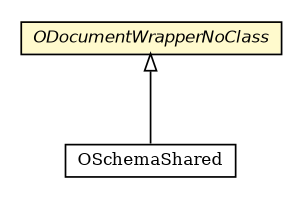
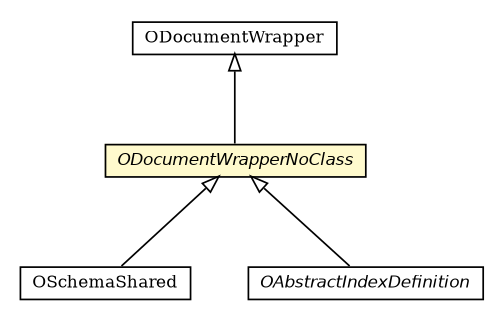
  digraph {
    fontname="DejaVu Serif"
    nodesep=0.25
    ranksep=0.5
    node [fontcolor=black fontname="DejaVu Serif" fontsize=10.0 shape=plaintext]
    edge [arrowtail=empty dir=back fontname="DejaVu Serif" fontsize=10 headport=p labelfontname=Helvetica labelfontsize=10 tailport=p]
    n1 [label=<<table title="com.orientechnologies.orient.core.metadata.schema.OSchemaShared" border="0" cellborder="1" cellspacing="0" cellpadding="2" port="p" href="../metadata/schema/OSchemaShared.html"> 		<tr><td><table border="0" cellspacing="0" cellpadding="1"> <tr><td align="center" balign="center"> OSchemaShared </td></tr> 		</table></td></tr> 		</table>>]
    n2 [label=<<table title="com.orientechnologies.orient.core.type.ODocumentWrapperNoClass" border="0" cellborder="1" cellspacing="0" cellpadding="2" port="p" bgcolor="lemonChiffon" href="./ODocumentWrapperNoClass.html"> 		<tr><td><table border="0" cellspacing="0" cellpadding="1"> <tr><td align="center" balign="center"><font face="Helvetica-Oblique"> ODocumentWrapperNoClass </font></td></tr> 		</table></td></tr> 		</table>>]
+   n3 [label=<<table title="com.orientechnologies.orient.core.index.OAbstractIndexDefinition" border="0" cellborder="1" cellspacing="0" cellpadding="2" port="p" href="../index/OAbstractIndexDefinition.html"> 		<tr><td><table border="0" cellspacing="0" cellpadding="1"> <tr><td align="center" balign="center"><font face="Helvetica-Oblique"> OAbstractIndexDefinition </font></td></tr> 		</table></td></tr> 		</table>>]
+   n4 [label=<<table title="com.orientechnologies.orient.core.type.ODocumentWrapper" border="0" cellborder="1" cellspacing="0" cellpadding="2" port="p" href="./ODocumentWrapper.html"> 		<tr><td><table border="0" cellspacing="0" cellpadding="1"> <tr><td align="center" balign="center"> ODocumentWrapper </td></tr> 		</table></td></tr> 		</table>>]
    n2 -> n1
+   n2 -> n3
+   n4 -> n2
  }
